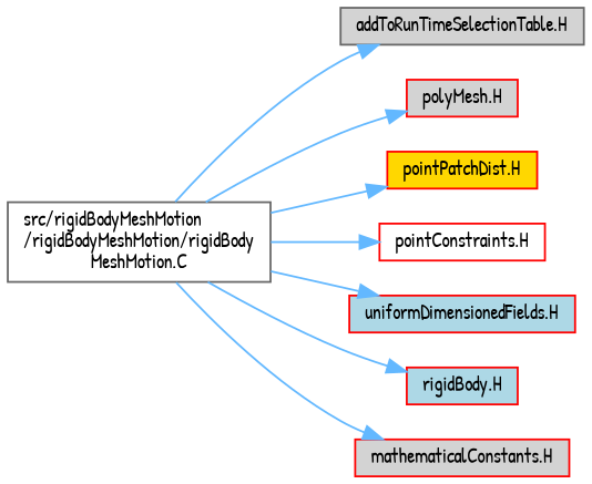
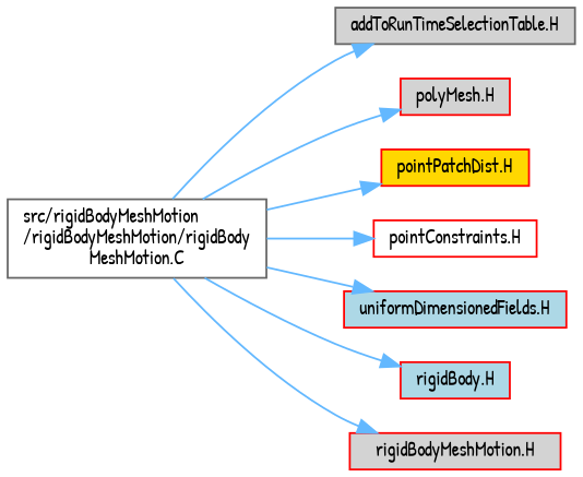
  digraph {
    fontname="Patrick Hand"
    rankdir=LR
    node [color=red fillcolor=lightgrey fontname="Patrick Hand" fontsize=10 shape=box style=filled]
    edge [color=steelblue1 fontname="Patrick Hand" fontsize=10 labelfontname=Helvetica labelfontsize=10 style=solid]
    n1 [color=gray40 fillcolor=white fontcolor=black height=0.2 label="src/rigidBodyMeshMotion\l/rigidBodyMeshMotion/rigidBody\lMeshMotion.C" width=0.4]
    n2 [color=grey40 height=0.2 label="addToRunTimeSelectionTable.H" width=0.4]
    n3 [height=0.2 label="polyMesh.H" width=0.4]
    n4 [fillcolor=gold height=0.2 label="pointPatchDist.H" width=0.4]
    n5 [fillcolor=white height=0.2 label="pointConstraints.H" width=0.4]
    n6 [fillcolor=lightblue height=0.2 label="uniformDimensionedFields.H" width=0.4]
    n7 [fillcolor=lightblue height=0.2 label="rigidBody.H" width=0.4]
-   n8 [height=0.2 label="mathematicalConstants.H" width=0.4]
+   n8 [height=0.2 label="rigidBodyMeshMotion.H" width=0.4]
    n1 -> n2
    n1 -> n3
    n1 -> n4
    n1 -> n5
    n1 -> n6
    n1 -> n7
    n1 -> n8
  }
